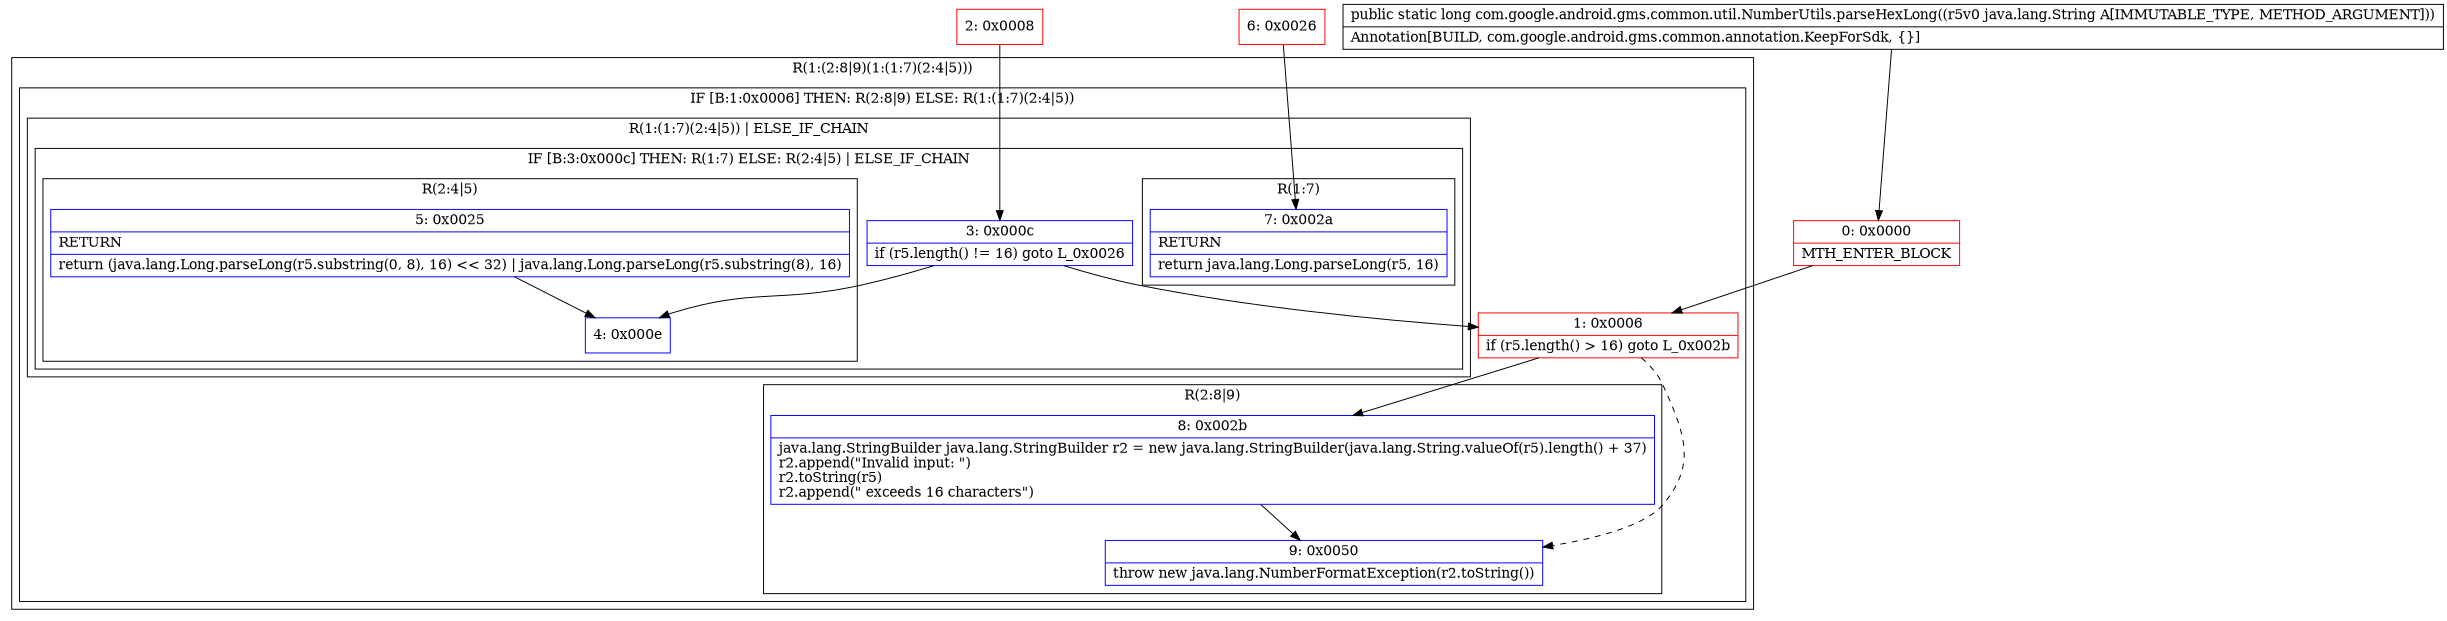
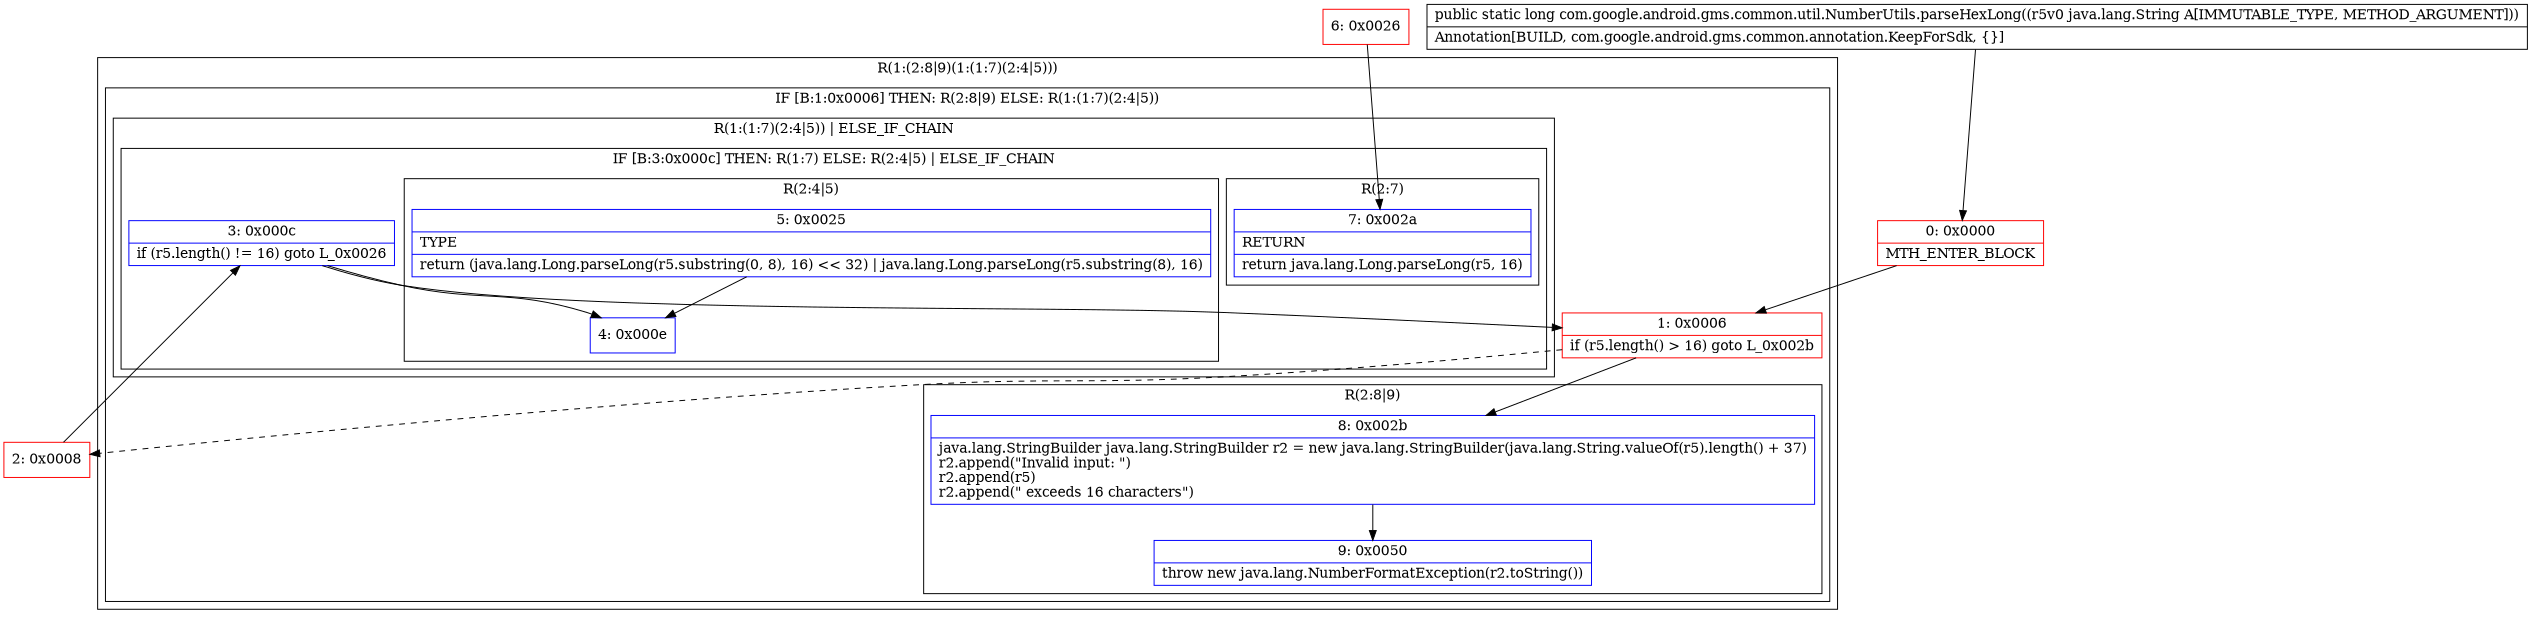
  digraph {
    node [color=blue shape=record]
-   n1 [label="{8\:\ 0x002b|java.lang.StringBuilder java.lang.StringBuilder r2 = new java.lang.StringBuilder(java.lang.String.valueOf(r5).length() + 37)\lr2.append(\"Invalid input: \")\lr2.toString(r5)\lr2.append(\" exceeds 16 characters\")\l}"]
+   n1 [label="{8\:\ 0x002b|java.lang.StringBuilder java.lang.StringBuilder r2 = new java.lang.StringBuilder(java.lang.String.valueOf(r5).length() + 37)\lr2.append(\"Invalid input: \")\lr2.append(r5)\lr2.append(\" exceeds 16 characters\")\l}"]
    n2 [label="{9\:\ 0x0050|throw new java.lang.NumberFormatException(r2.toString())\l}"]
    n3 [label="{7\:\ 0x002a|RETURN\l|return java.lang.Long.parseLong(r5, 16)\l}"]
    n4 [label="{4\:\ 0x000e}"]
-   n5 [label="{5\:\ 0x0025|RETURN\l|return (java.lang.Long.parseLong(r5.substring(0, 8), 16) \<\< 32) \| java.lang.Long.parseLong(r5.substring(8), 16)\l}"]
+   n5 [label="{5\:\ 0x0025|TYPE\l|return (java.lang.Long.parseLong(r5.substring(0, 8), 16) \<\< 32) \| java.lang.Long.parseLong(r5.substring(8), 16)\l}"]
    n6 [label="{3\:\ 0x000c|if (r5.length() != 16) goto L_0x0026\l}"]
    n7 [color=red label="{1\:\ 0x0006|if (r5.length() \> 16) goto L_0x002b\l}"]
    n8 [color=red label="{2\:\ 0x0008}"]
    n9 [color=red label="{6\:\ 0x0026}"]
    n10 [color=red label="{0\:\ 0x0000|MTH_ENTER_BLOCK\l}"]
    n11 [label="{public static long com.google.android.gms.common.util.NumberUtils.parseHexLong((r5v0 java.lang.String A[IMMUTABLE_TYPE, METHOD_ARGUMENT]))  | Annotation[BUILD, com.google.android.gms.common.annotation.KeepForSdk, \{\}]\l}" color=""]
    subgraph cluster_1 {
      label="R(1:(2:8|9)(1:(1:7)(2:4|5)))"
      subgraph cluster_2 {
        label="IF [B:1:0x0006] THEN: R(2:8|9) ELSE: R(1:(1:7)(2:4|5))"
        n7
        subgraph cluster_3 {
          label="R(2:8|9)"
          n1
          n2
        }
        subgraph cluster_4 {
          label="R(1:(1:7)(2:4|5)) | ELSE_IF_CHAIN\l"
          subgraph cluster_5 {
            label="IF [B:3:0x000c] THEN: R(1:7) ELSE: R(2:4|5) | ELSE_IF_CHAIN\l"
            n6
            subgraph cluster_6 {
-             label="R(1:7)"
+             label="R(2:7)"
              n3
            }
            subgraph cluster_7 {
              label="R(2:4|5)"
              n4
              n5
            }
          }
        }
      }
    }
    n1 -> n2
    n5 -> n4
    n6 -> n4 [style=solid]
    n6 -> n7
    n7 -> n1
-   n7 -> n2 [style=dashed]
+   n7 -> n8 [style=dashed]
    n8 -> n6
    n9 -> n3
    n10 -> n7
    n11 -> n10
  }
